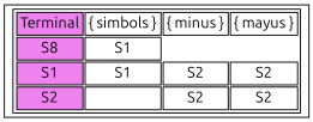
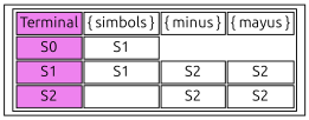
  digraph {
    fontname=Ubuntu
-   n1 [label=< <table> <tr><td bgcolor="violet">Terminal</td><td>\{ simbols \}</td><td>\{ minus \}</td><td>\{ mayus \}</td></tr> <tr> <td bgcolor="violet">S8</td><td>S1</td> </tr> <tr> <td bgcolor="violet">S1</td><td>S1</td> <td>S2</td> <td>S2</td> </tr> <tr> <td bgcolor="violet">S2</td><td></td> <td>S2</td> <td>S2</td> </tr> </table>> shape=record fontname=Ubuntu]
+   n1 [label=< <table> <tr><td bgcolor="violet">Terminal</td><td>\{ simbols \}</td><td>\{ minus \}</td><td>\{ mayus \}</td></tr> <tr> <td bgcolor="violet">S0</td><td>S1</td> </tr> <tr> <td bgcolor="violet">S1</td><td>S1</td> <td>S2</td> <td>S2</td> </tr> <tr> <td bgcolor="violet">S2</td><td></td> <td>S2</td> <td>S2</td> </tr> </table>> shape=record fontname=Ubuntu]
  }
